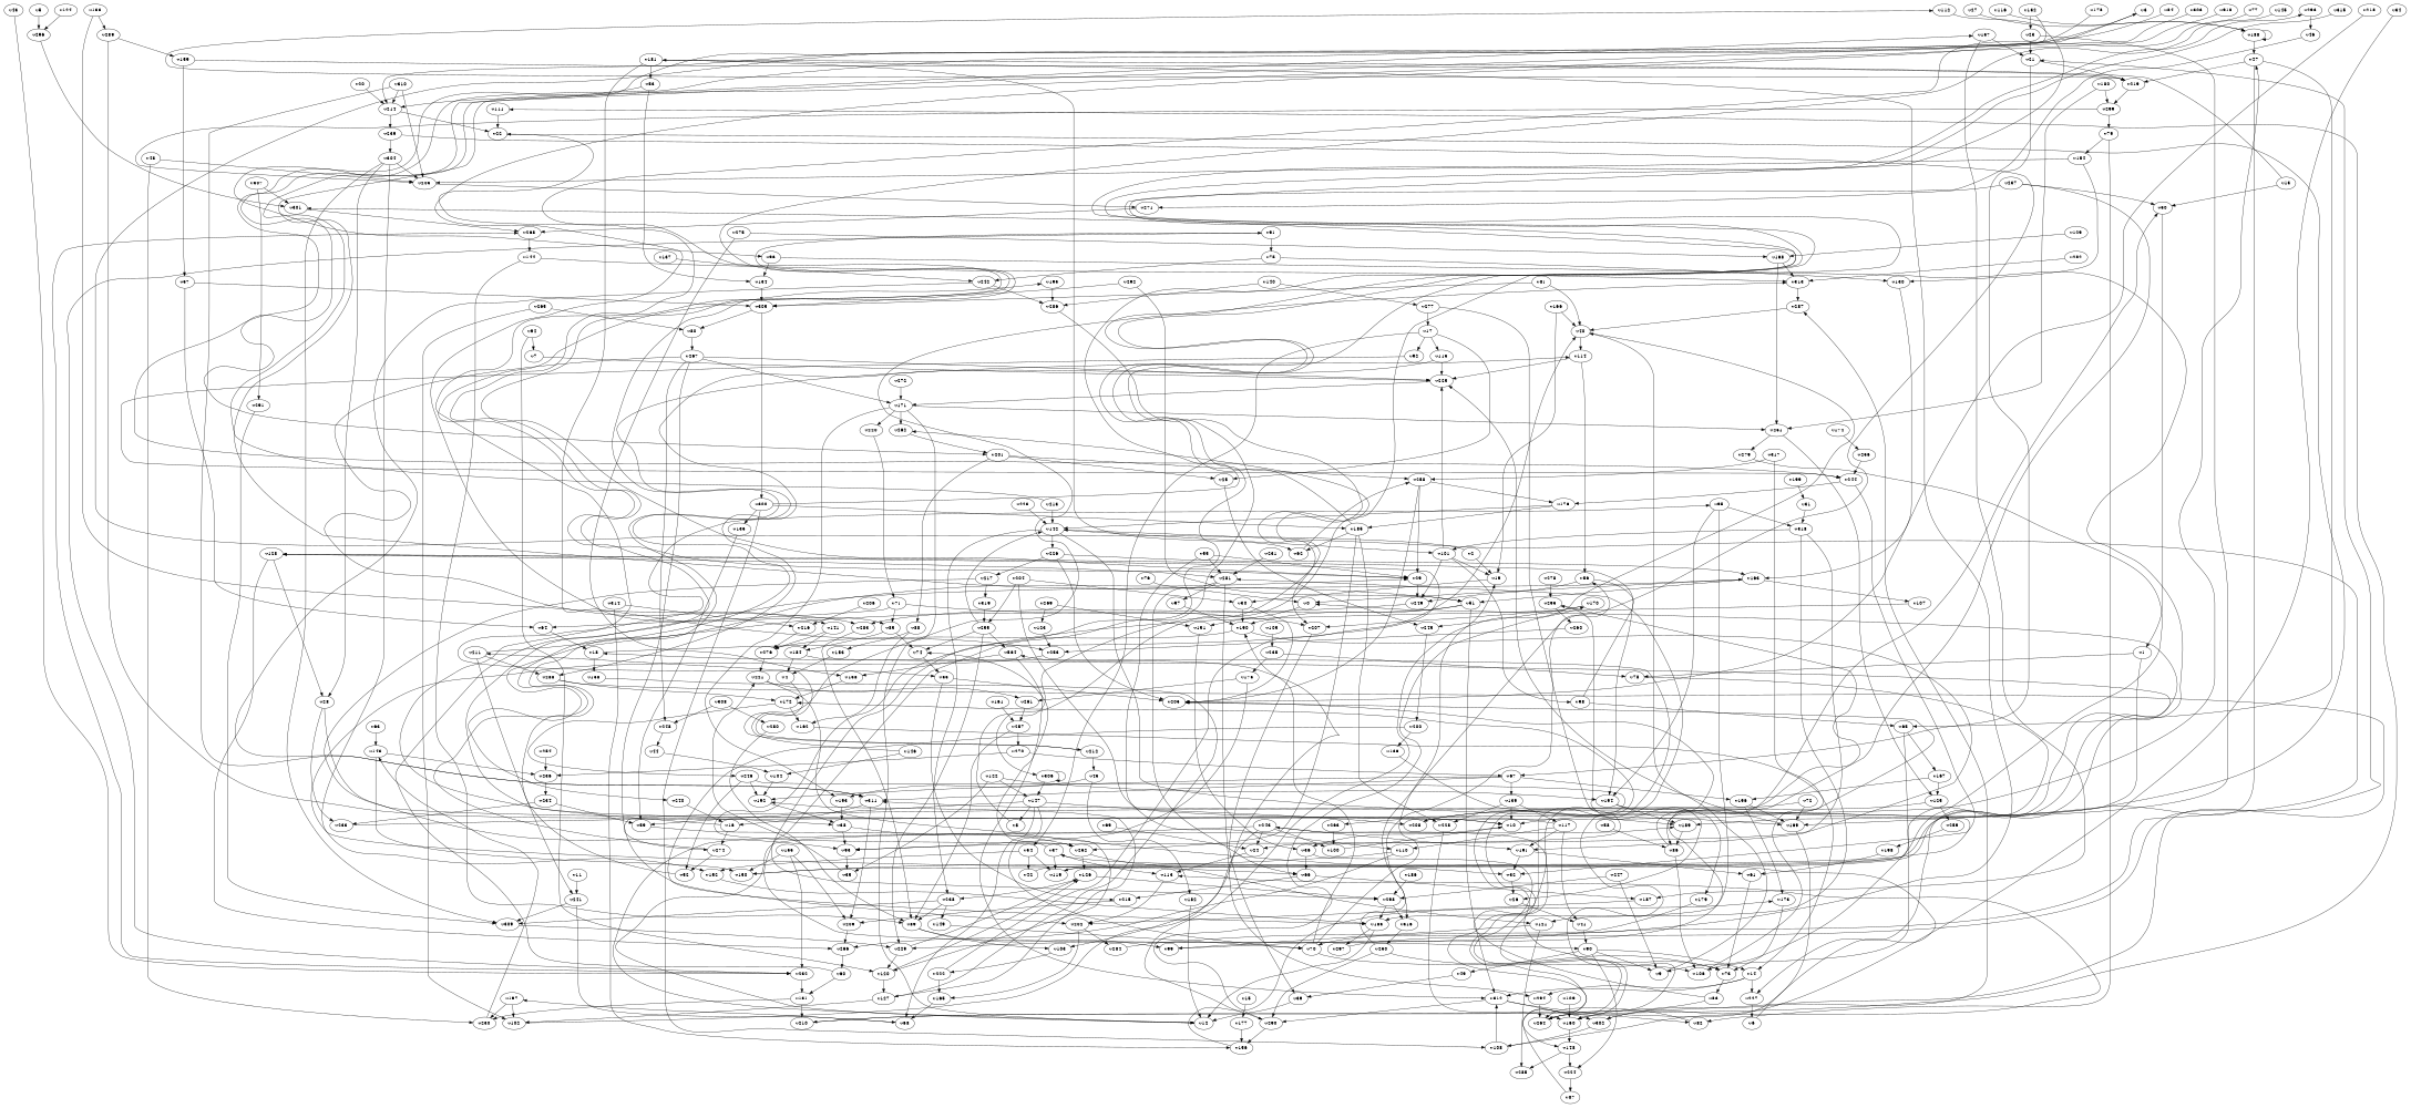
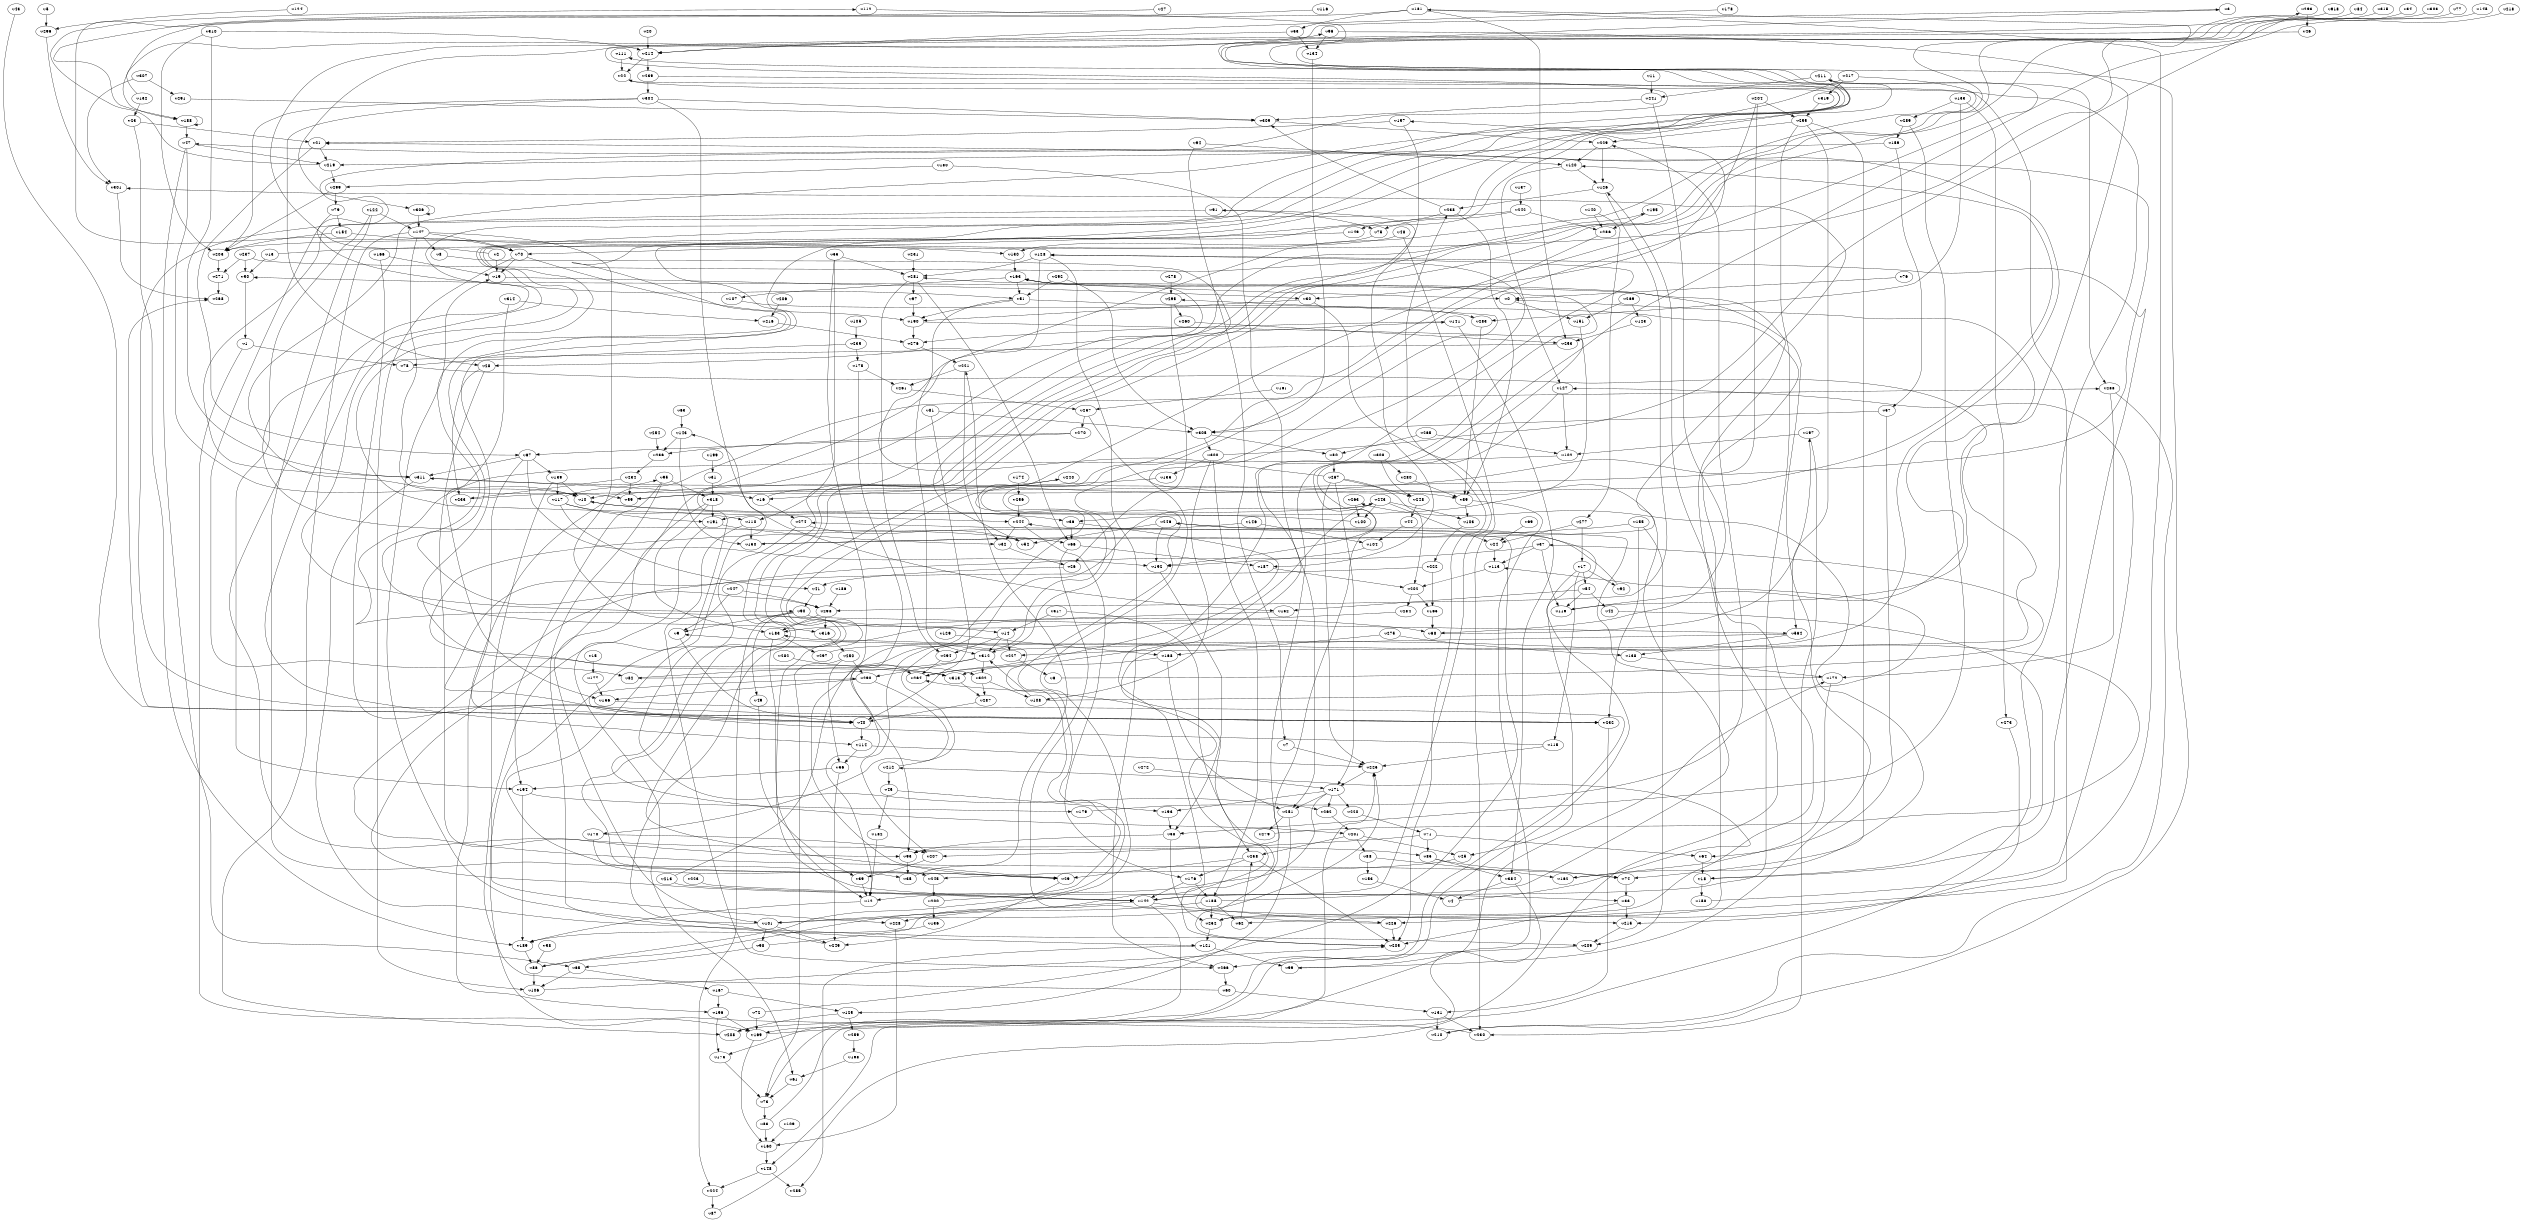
  digraph {
    node [player=1]
    v0
    v151
    v36
    v1 [player=0]
    v78 [player=0]
    v169
    v227 [player=0]
    v225
    v160
    v2 [player=0]
    v3 [player=0]
    v19 [player=0]
    v85 [player=0]
    v30 [player=0]
    v74
-   v184 [player=0]
+   v184 [player=0 label=v384]
    v4
    v212
    v45
    v211
    v5 [player=0]
    v296
    v301
    v37 [player=0]
    v6
    v113
    v119 [player=0]
    v7
    v171 [player=0]
    v8 [player=0]
    v262
    v201 [player=0]
    v40 [player=0]
    v9
    v114
    v290
    v10 [player=0]
    v66 [player=0]
    v264
    v11 [player=0]
    v241 [player=0]
    v68
    v309
    v12 [player=0]
    v189 [player=0]
    v86 [player=0]
    v50 [player=0]
    v13
    v181
    v53 [player=0]
    v62
    v70 [player=0]
    v253 [player=0]
    v14 [player=0]
    v294 [player=0]
    v312 [player=0]
    v302
    v82 [player=0]
    v177 [player=0]
    v15
    v156
    v16
    v195
    v274 [player=0]
    v286
    v29 [player=0]
    v52 [player=0]
    v17 [player=0]
    v25 [player=0]
    v54 [player=0]
    v92 [player=0]
    v115
    v245 [player=0]
    v42 [player=0]
    v152 [player=0]
    v244
    v288
    v128 [player=0]
    v18
    v158
    v28 [player=0]
    v281
    v266
    v127
    v190 [player=0]
    v205
    v214 [player=0]
    v20
    v22
    v239
    v67 [player=0]
    v21
    v219
    v139 [player=0]
    v192 [player=0]
    v196
    v311
    v112
    v299 [player=0]
    v33 [player=0]
    v215 [player=0]
    v23
    v24 [player=0]
    v202
    v200
    v26 [player=0]
    v41
    v90
    v27
    v188
    v47
    v93
    v233
    v35 [player=0]
    v249 [player=0]
    v240
    v276 [player=0]
    v31
    v318
    v101
    v191
    v183
    v32 [player=0]
    v209
    v34
    v108
    v287
    v221
    v261
    v187
    v243
    v38 [player=0]
    v252 [player=0]
    v121
    v126
    v39 [player=0]
    v56
    v170
    v49
    v224 [player=0]
    v43 [player=0]
    v232
    v131 [player=0]
    v268
    v44 [player=0]
    v104 [player=0]
    v182
    v193
    v46 [player=0]
    v306
    v147 [player=0]
    v65 [player=0]
    v106 [player=0]
    v167
    v48 [player=0]
    v203
    v230 [player=0]
    v271 [player=0]
    v143 [player=0]
    v51
    v283 [player=0]
    v89 [player=0]
    v91 [player=0]
    v75 [player=0]
    v134 [player=0]
    v305
    v55 [player=0]
    v110 [player=0]
    v100
    v150
    v194 [player=0]
    v179
    v57 [player=0]
    v64
    v80
    v300 [player=0]
    v58
    v295 [player=0]
    v59
    v120
    v60 [player=0]
    v163 [player=0]
    v210 [player=0]
    v107
    v73 [player=0]
    v61
    v83 [player=0]
    v258 [player=0]
    v176
    v63 [player=0]
    v236
    v125
    v117
    v228
    v173
    v197
    v102 [player=0]
    v69
    v71
    v207
    v72 [player=0]
    v172 [player=0]
    v130 [player=0]
    v76 [player=0]
    v77 [player=0]
    v79 [player=0]
    v154
    v267 [player=0]
    v141
    v248 [player=0]
    v81 [player=0]
    v148 [player=0]
    v162
    v246
    v84
    v260
    v87
    v97
    v88 [player=0]
    v153
    v263 [player=0]
    v99 [player=0]
    v103 [player=0]
    v222 [player=0]
    v94
    v95 [player=0]
    v285
    v96
    v98
    n230 [label=v564]
    v138 [player=0]
    v165 [player=0]
    v235 [player=0]
    v105
    v175
    v109 [player=0]
    v111
    v284
    v116 [player=0]
    n240 [label=v918]
    v238 [player=0]
    v298 [player=0]
    v122
    v208
    v123
    v124
    v259
    v198
    v149 [player=0]
    v316 [player=0]
    v129 [player=0]
    v168
    v313
    v251 [player=0]
    v132
    v133
+   v273
    v289
    v159 [player=0]
    v135 [player=0]
    v136
    v137 [player=0]
    v242 [player=0]
    v277 [player=0]
    v140
    v142 [player=0]
    v226
    v234
-   v144 [player=0]
    v145 [player=0]
    v146 [player=0]
    v297
    v155
    v157 [player=0]
    v257 [player=0]
    v161
    v270 [player=0]
    v166
    v279
    v220 [player=0]
    v256 [player=0]
    v174
    v185 [player=0]
    v178
    v229
    v180 [player=0]
    v186 [player=0]
    v199
    v204
    v255
    v206
    v216
    v213
    v304
    v217
    v319
    v218 [player=0]
    v223 [player=0]
    v231 [player=0]
    v237 [player=0]
    v250
    v247
    v254 [player=0]
    v265 [player=0]
    v269 [player=0]
    v272
    v275
    v278
    v280
    v282 [player=0]
    v291
    v292 [player=0]
    v293
    v303
    v307 [player=0]
    v308
    v310
    v314
    v315
    v317
    v0 -> v151
    v151 -> v36
    v36 -> v66
    v36 -> v264 [constraint="t < 10"]
    v1 -> v78
    v1 -> v169
    v78 -> v227 [constraint="t < 10"]
    v169 -> v225
    v169 -> v160
    v227 -> v6
    v225 -> v171
    v160 -> v148
    v2 -> v3 [constraint="t >= 3"]
    v2 -> v19
    v3 -> v85 [constraint="t mod 5 == 3"]
    v19 -> v30
    v85 -> v74
    v85 -> v184
    v30 -> v190
    v30 -> v205
    v74 -> v33
    v184 -> v4
    v184 -> v148 [constraint="t >= 3"]
    v4 -> v212 [constraint="t < 15"]
    v212 -> v45
    v212 -> v211 [constraint="t mod 3 == 2"]
    v45 -> v182
    v45 -> v193
    v211 -> v114 [constraint="t mod 3 == 0"]
    v211 -> v241
    v211 -> v288
    v5 -> v296
    v296 -> v301 [constraint="t >= 5"]
    v301 -> v268
    v37 -> v74 [constraint="t mod 5 == 4"]
    v37 -> v113
    v37 -> v119
    v6 -> v37 [constraint="t < 14"]
    v113 -> v202
    v119 -> v0 [constraint="t >= 4"]
    v7 -> v225
    v171 -> v262
    v171 -> v12
    v171 -> v193
    v171 -> v251
    v171 -> v220
    v8 -> v262 [constraint="t < 7"]
    v262 -> v201
    v201 -> v25
    v201 -> v258
    v201 -> v88
    v40 -> v114
    v40 -> v290 [constraint="t >= 1"]
    v9 -> v40
    v114 -> v225
    v114 -> v56
    v290 -> v156
    v290 -> v170 [constraint="t >= 2"]
    v10 -> v36
    v66 -> v215
    v66 -> v187
    v264 -> v243 [constraint="t >= 2"]
    v11 -> v241
    v241 -> v68
    v241 -> v309
    v68 -> v197 [constraint="t >= 4"]
    v309 -> v229
    v12 -> v189 [constraint="t mod 3 == 1"]
    v189 -> v86
    v86 -> v106
    v86 -> v295 [constraint="t >= 2"]
    v50 -> v1
    v13 -> v50
    v13 -> v181 [constraint="t < 14"]
    v181 -> v53
    v181 -> v62
    v181 -> v70
    v181 -> v253
    v53 -> v214
    v53 -> v134
    v62 -> v258
    v70 -> v19
    v70 -> v190
    v70 -> v106
    v253 -> v66 [constraint="t < 14"]
    v14 -> v227
    v14 -> v294
    v14 -> v312
    v294 -> v264
    v312 -> v290
    v312 -> v302
    v312 -> v82
    v302 -> v108
    v302 -> v287
    v82 -> v264 [constraint="t < 5"]
    v177 -> v156
    v15 -> v177
    v156 -> v173 [constraint="t < 15"]
    v16 -> v195 [constraint="t < 15"]
    v16 -> v274
    v195 -> v286
    v274 -> v29 [constraint="t < 8"]
    v274 -> v52
    v286 -> v207 [constraint="t >= 2"]
    v29 -> v249
    v52 -> v91 [constraint="t < 14"]
    v17 -> v25
    v17 -> v54
    v17 -> v92
    v17 -> v115
    v25 -> v245
    v54 -> v119
    v54 -> v42
    v54 -> v152
    v92 -> v244 [constraint="t >= 2"]
    v115 -> v225
    v115 -> v288 [constraint="t < 7"]
    v245 -> v200
    v42 -> v18 [constraint="t mod 5 == 1"]
    v152 -> v183
    v244 -> v32
    v244 -> v176
    v288 -> v210 [constraint="t < 8"]
    v288 -> v172
    v128 -> v28
    v128 -> v281
    v128 -> v266
    v18 -> v128 [constraint="t < 6"]
    v18 -> v158
    v158 -> v127 [constraint="t < 10"]
    v28 -> v93
    v28 -> v233
    v281 -> v66
    v281 -> v294
    v281 -> v97
    v266 -> v60
    v127 -> v192 [constraint="t < 10"]
    v127 -> v102
    v190 -> v93 [constraint="t >= 5"]
    v190 -> v276
    v205 -> v264 [constraint="t >= 4"]
    v214 -> v22
    v214 -> v239
    v20 -> v214
    v22 -> v33 [constraint="t >= 3"]
    v239 -> v316 [constraint="t >= 5"]
    v239 -> v304
    v67 -> v139
    v67 -> v192
    v67 -> v196
    v67 -> v311
    v21 -> v67
    v21 -> v219
    v219 -> v112 [constraint="t >= 4"]
    v219 -> v299
    v139 -> v10
    v139 -> v117
    v139 -> v228
    v192 -> v38
    v196 -> v169
    v196 -> v173
    v311 -> v16
    v311 -> v209
    v112 -> v90 [constraint="t mod 4 == 0"]
    v299 -> v203 [constraint="t < 15"]
    v299 -> v79
    v33 -> v205
    v33 -> v215
    v215 -> v209
    v23 -> v189
    v23 -> v21
    v24 -> v113
    v202 -> v165
    v202 -> v284
    v200 -> v183 [constraint="t >= 4"]
    v200 -> v136
    v26 -> v41
    v41 -> v90
    v90 -> v9
    v90 -> v14
    v90 -> v49
    v90 -> v224
    v27 -> v188 [constraint="t mod 5 == 0"]
    v188 -> v188
    v188 -> v47
    v47 -> v10
    v47 -> v219
    v47 -> v65
    v93 -> v35
    v233 -> v47 [constraint="t mod 3 == 1"]
    v35 -> v221
    v249 -> v240 [constraint="t < 8"]
    v240 -> v16
    v276 -> v221
    v31 -> v318
    v318 -> v101
    v318 -> v191
    v318 -> v183
    v101 -> v225
    v101 -> v19
    v101 -> v249
    v101 -> v98
    v191 -> v32
    v191 -> v61
    v183 -> v12
    v183 -> v297
    v32 -> v26
    v209 -> v266
    v34 -> v302 [constraint="t mod 5 == 3"]
    v108 -> v113 [constraint="t < 12"]
    v108 -> v312
    v287 -> v40
    v221 -> v32
    v221 -> v261
    v261 -> v257
    v187 -> v202
    v243 -> v12 [constraint="t >= 5"]
    v243 -> v24
    v243 -> v191
    v243 -> v100
    v243 -> v103
    v38 -> v93
    v38 -> v252
    v252 -> v121
    v252 -> v126
    v121 -> v99
    v121 -> v285
    v126 -> v238
    v126 -> v298
    v39 -> v12
    v56 -> v249
    v56 -> v194
    v170 -> v245
    v170 -> v207
    v49 -> v39
    v224 -> v87
    v43 -> v232 [constraint="t mod 2 == 1"]
    v232 -> v131
    v232 -> v268 [constraint="t < 10"]
    v131 -> v230
    v131 -> v210
-   v268 -> v144
    v44 -> v104
    v104 -> v192
    v182 -> v12
    v193 -> v38
    v46 -> v306 [constraint="t mod 4 == 1"]
    v306 -> v306
    v306 -> v147
    v147 -> v8
    v147 -> v68
    v147 -> v70
    v147 -> v59
    v147 -> v208
    v65 -> v106
    v65 -> v167
    v106 -> v205 [constraint="t < 7"]
    v167 -> v196
    v167 -> v125
    v48 -> v203
    v48 -> v230
    v203 -> v271
    v230 -> v143 [constraint="t >= 1"]
    v271 -> v268
    v143 -> v150
    v143 -> v236
    v51 -> v312
    v51 -> v190
    v51 -> v283
    v283 -> v89
    v89 -> v99
    v89 -> v103
    v91 -> v232 [constraint="t < 12"]
    v91 -> v75
    v75 -> v130
    v134 -> v305
    v305 -> v80
    v305 -> v300
    v55 -> v29
    v55 -> v281
    v55 -> v110
    v110 -> v266
    v110 -> v150
    v100 -> v10 [constraint="t < 14"]
    v150 -> v311 [constraint="t mod 4 == 2"]
    v194 -> v189
    v194 -> v179
    v179 -> v229
    v57 -> v305
    v57 -> v64
    v64 -> v18
    v80 -> v267
    v300 -> v108
    v300 -> v135
    v300 -> v185
    v300 -> v293 [constraint="t < 5"]
    v58 -> v86
    v295 -> v26
    v295 -> v260
    v59 -> v120 [constraint="t mod 2 == 0"]
    v120 -> v127
    v120 -> v126
    v60 -> v131
    v60 -> v163 [constraint="t >= 2"]
    v163 -> v0
    v163 -> v51
    v163 -> v107
    v210 -> v111 [constraint="t >= 1"]
    v107 -> v252 [constraint="t mod 2 == 1"]
    v73 -> v83
    v61 -> v73
    v83 -> v160
    v83 -> v172 [constraint="t >= 2"]
    v258 -> v29
    v258 -> v205
    v258 -> v176
    v176 -> v142
    v176 -> v185
    v63 -> v143
    v236 -> v234
    v125 -> v208
    v125 -> v259
    v117 -> v41
    v117 -> v191
    v117 -> v110
    v117 -> v95 [constraint="t mod 2 == 0"]
    v228 -> v160
    v173 -> v73
    v197 -> v230
    v197 -> v102
    v102 -> n230 [constraint="t mod 4 == 1"]
    v69 -> v24
    v71 -> v85
    v71 -> v64
    v71 -> v207
    v207 -> v39
    v72 -> v169
    v72 -> v274 [constraint="t < 8"]
    v172 -> v162
    v172 -> v246 [constraint="t mod 5 == 0"]
    v130 -> v163
    v76 -> v0
    v77 -> v29 [constraint="t >= 5"]
    v79 -> v82
    v79 -> v154
    v154 -> v203
    v154 -> v130
    v267 -> v225
    v267 -> v171
    v267 -> v202
    v267 -> v141 [constraint="t < 14"]
    v267 -> v248
    v141 -> v184
    v141 -> v276
    v248 -> v44
    v81 -> v40
    v81 -> v305
    v148 -> v224
    v148 -> v285
    v162 -> v263 [constraint="t mod 5 == 3"]
    v246 -> v52
    v246 -> v192
    v246 -> v73 [constraint="t mod 3 == 2"]
    v84 -> v244 [constraint="t < 13"]
    v260 -> v253
    v87 -> v281 [constraint="t >= 3"]
    v97 -> v190
    v88 -> v162
    v88 -> v153
    v153 -> v4
    v263 -> v100
    v99 -> v50 [constraint="t >= 2"]
    v103 -> v222
    v222 -> v40 [constraint="t mod 3 == 2"]
    v222 -> v165
    v94 -> v7
    v94 -> v120
    v95 -> v318
    v95 -> v121
    v95 -> v194
    v96 -> v119 [constraint="t < 7"]
    v96 -> v134
    v98 -> v128 [constraint="t < 14"]
    v98 -> v65
    n230 -> v312
    n230 -> v138
    v138 -> v172
    v165 -> v68
    v235 -> v78
    v235 -> v175
    v105 -> v235
    v175 -> v93
    v175 -> v261
    v109 -> v160
    v111 -> v22
    v284 -> v142 [constraint="t mod 4 == 1"]
    v116 -> v188 [constraint="t < 7"]
    n240 -> v51 [constraint="t mod 2 == 0"]
    v238 -> v309
    v238 -> v89
    v238 -> v149
    v298 -> v183
    v298 -> v316
    v122 -> v35
    v122 -> v147
    v122 -> v194
    v208 -> v22 [constraint="t < 13"]
    v123 -> v253
    v124 -> v296 [constraint="t < 8"]
    v259 -> v198
    v198 -> v61
    v149 -> v70
    v316 -> v250
    v129 -> v168
    v168 -> v313
    v168 -> v251
    v313 -> v287
    v251 -> v125
    v251 -> v279
    v132 -> v23
    v132 -> v96 [constraint="t mod 2 == 0"]
    v133 -> v283
+   v133 -> v273
    v133 -> v289
+   v273 -> v215
    v289 -> v38
    v289 -> v159
    v159 -> v219
    v159 -> v57
    v135 -> v59
    v136 -> v189
    v137 -> v242
    v242 -> v286
    v242 -> v311 [constraint="t >= 4"]
-   v75 -> v242
+   v242 -> v75
    v277 -> v17
    v277 -> v24
    v140 -> v286
    v140 -> v277
    v142 -> v169
    v142 -> v101
    v142 -> v238
    v142 -> v226
    v226 -> v205
    v226 -> v163 [constraint="t mod 2 == 1"]
    v234 -> v233
    v234 -> v59
-   v144 -> v89
-   v144 -> v313
    v145 -> v29 [constraint="t >= 1"]
    v146 -> v104
    v146 -> v313 [constraint="t < 15"]
    v297 -> v21 [constraint="t mod 2 == 1"]
    v155 -> v209
    v155 -> v232
    v155 -> v150
    v157 -> v21
    v157 -> v187
    v257 -> v89
    v257 -> v270
    v161 -> v257
    v270 -> v67
    v270 -> v236
    v166 -> v19
    v166 -> v40
    v279 -> v9 [constraint="t >= 1"]
    v220 -> v71
    v256 -> v244
    v174 -> v256
    v185 -> v301 [constraint="t >= 5"]
    v185 -> v62
    v185 -> v252
    v185 -> v228
    v178 -> v214 [constraint="t mod 3 == 2"]
    v229 -> v126
    v229 -> v120
    v180 -> v299
    v180 -> v251
    v186 -> v298
    v199 -> v31
    v204 -> v30
    v204 -> v10
    v204 -> v255
    v255 -> v74
    v255 -> n230
    v255 -> v142
    v255 -> v229
    v206 -> v216
    v216 -> v276
    v213 -> v142
    v213 -> v157 [constraint="t mod 2 == 1"]
    v304 -> v309
    v304 -> v152
    v304 -> v28
    v304 -> v203
    v217 -> v10 [constraint="t mod 3 == 2"]
-   v226 -> v217
+   v217 -> v226
    v217 -> v319
    v319 -> v255
    v218 -> v205 [constraint="t >= 4"]
    v223 -> v142
    v231 -> v281
    v237 -> v86 [constraint="t mod 3 == 2"]
    v237 -> v50
    v237 -> v271
    v250 -> v290
    v250 -> v56 [constraint="t >= 4"]
    v250 -> v73
    v247 -> v9
    v247 -> v298
    v254 -> v236
    v265 -> v80
    v265 -> v102
    v269 -> v151
    v269 -> v123
    v272 -> v171
    v275 -> v138
    v275 -> v168
    v278 -> v295
    v280 -> v89
    v282 -> v313
    v291 -> v309
    v292 -> v51
    v292 -> v305
    v293 -> v46
    v303 -> v201 [constraint="t mod 3 == 2"]
    v307 -> v301
    v307 -> v291
    v308 -> v248
    v308 -> v280
    v310 -> v214
    v310 -> v311
    v310 -> v203
    v314 -> v156
    v314 -> v216
    v315 -> v298 [constraint="t mod 2 == 1"]
    v317 -> v14
    v317 -> v258
  }
